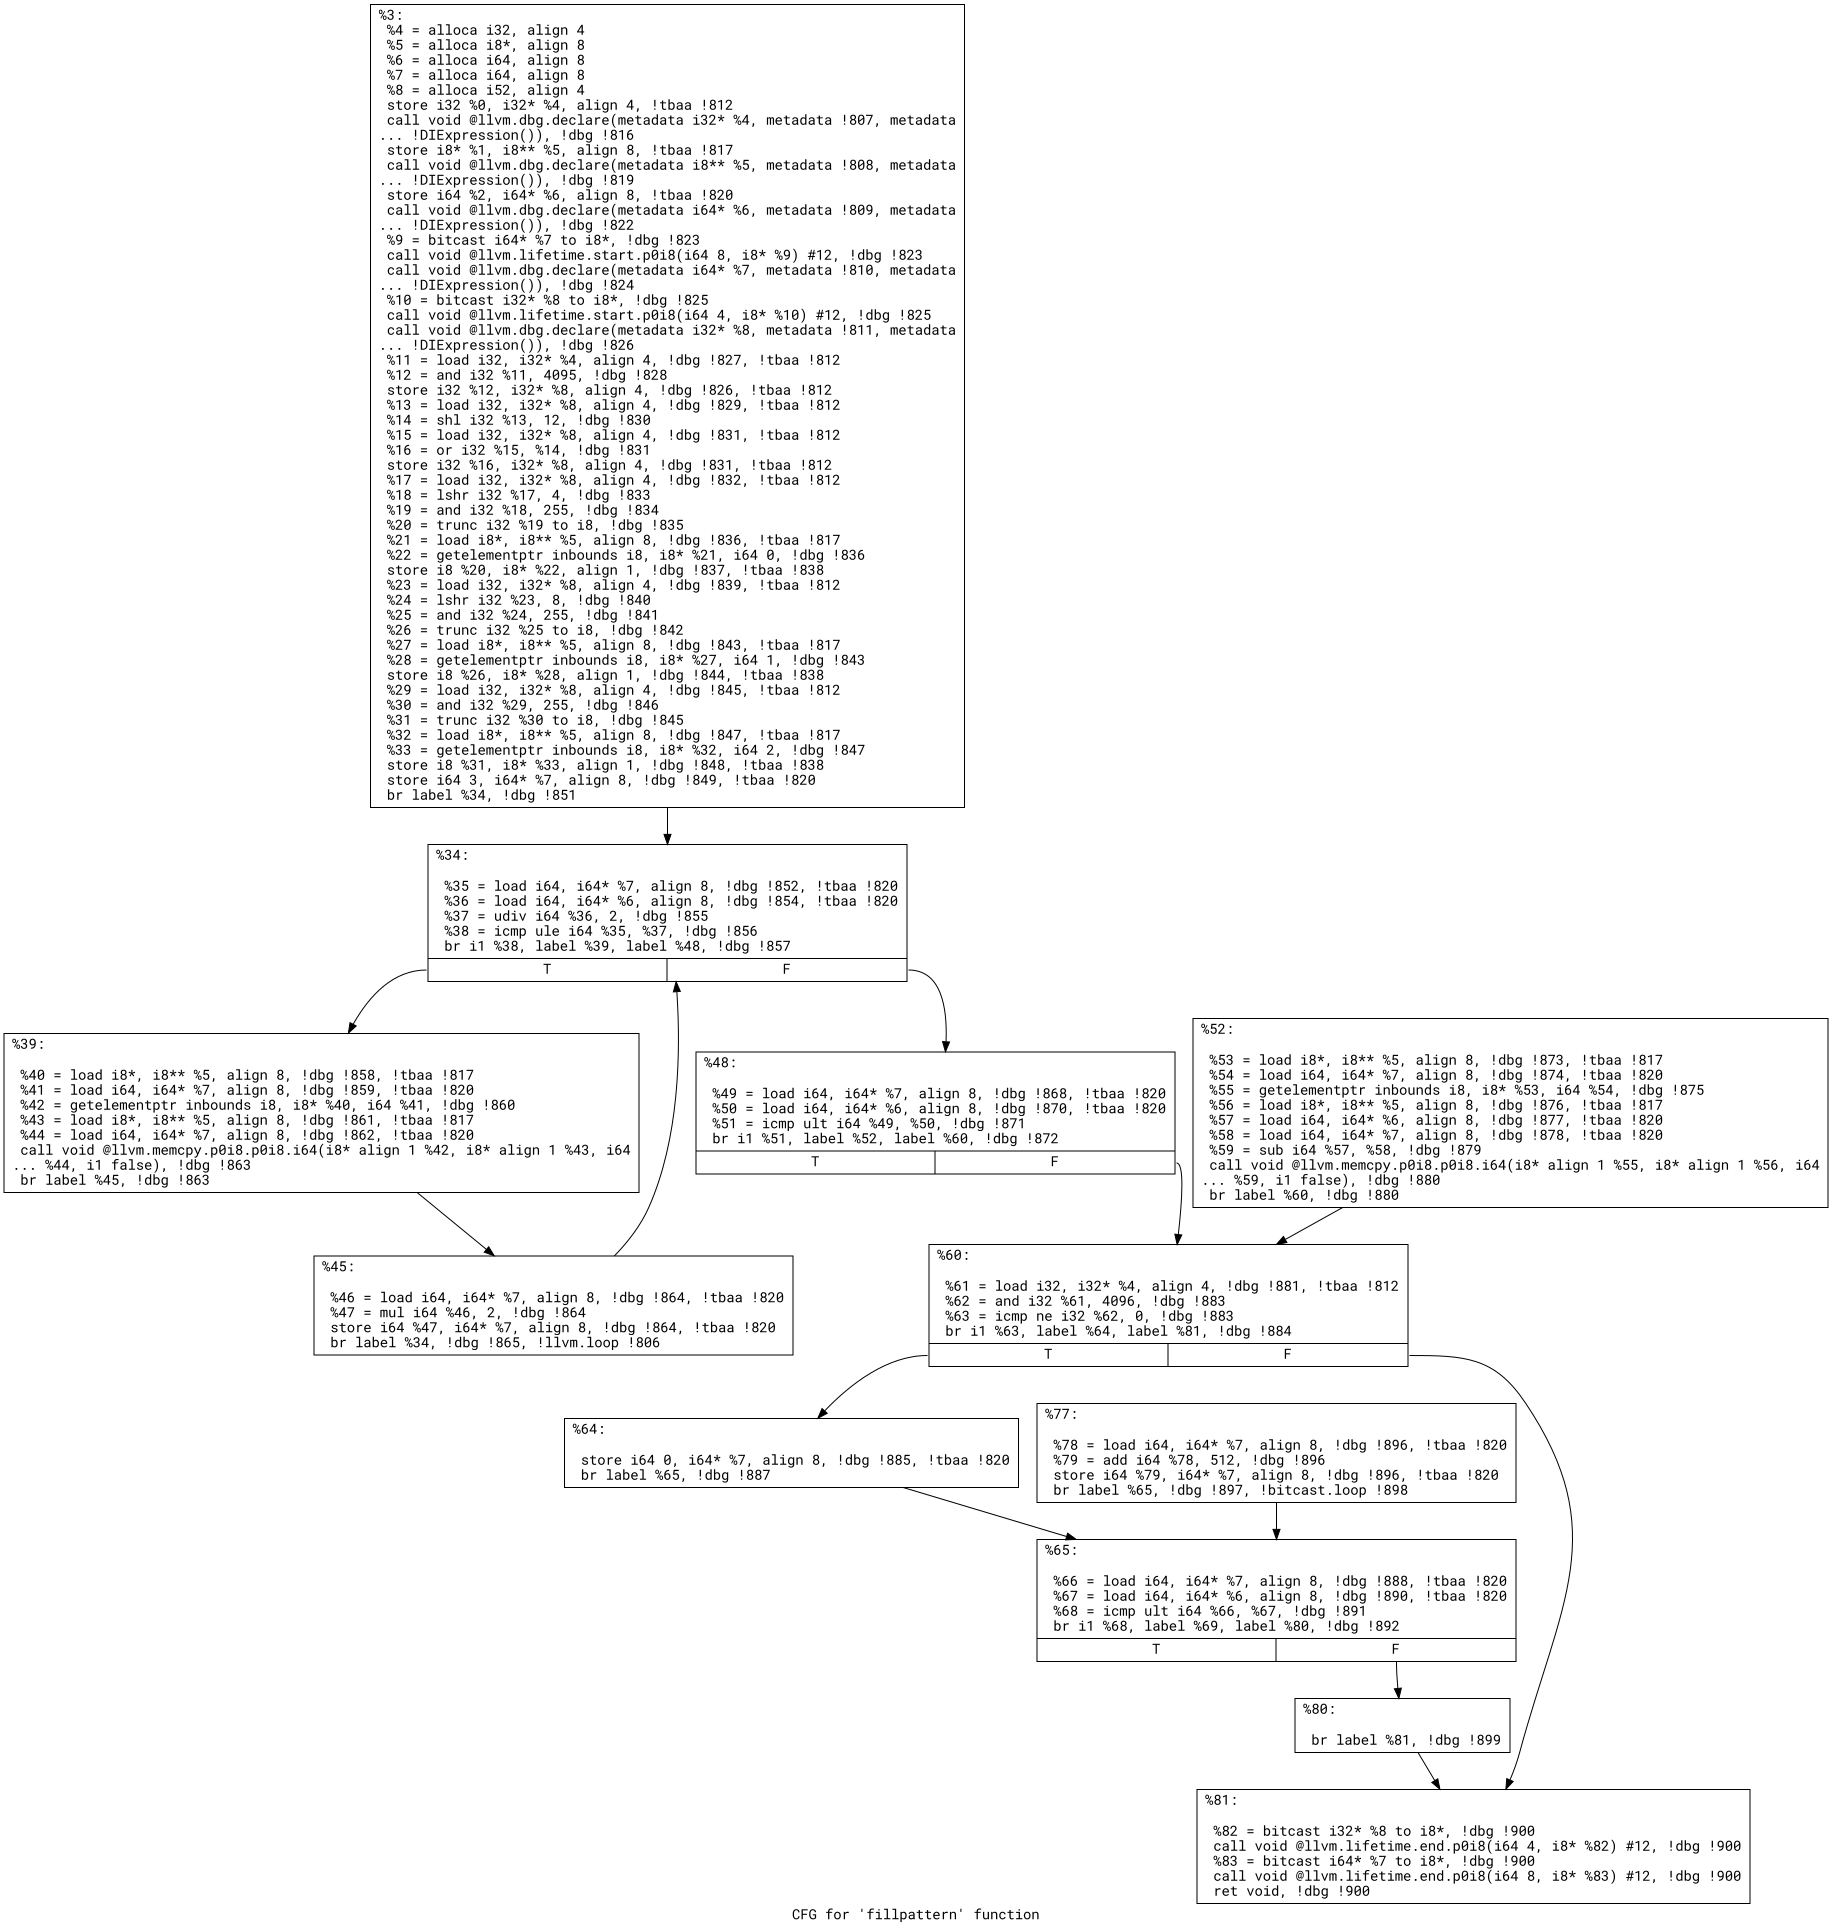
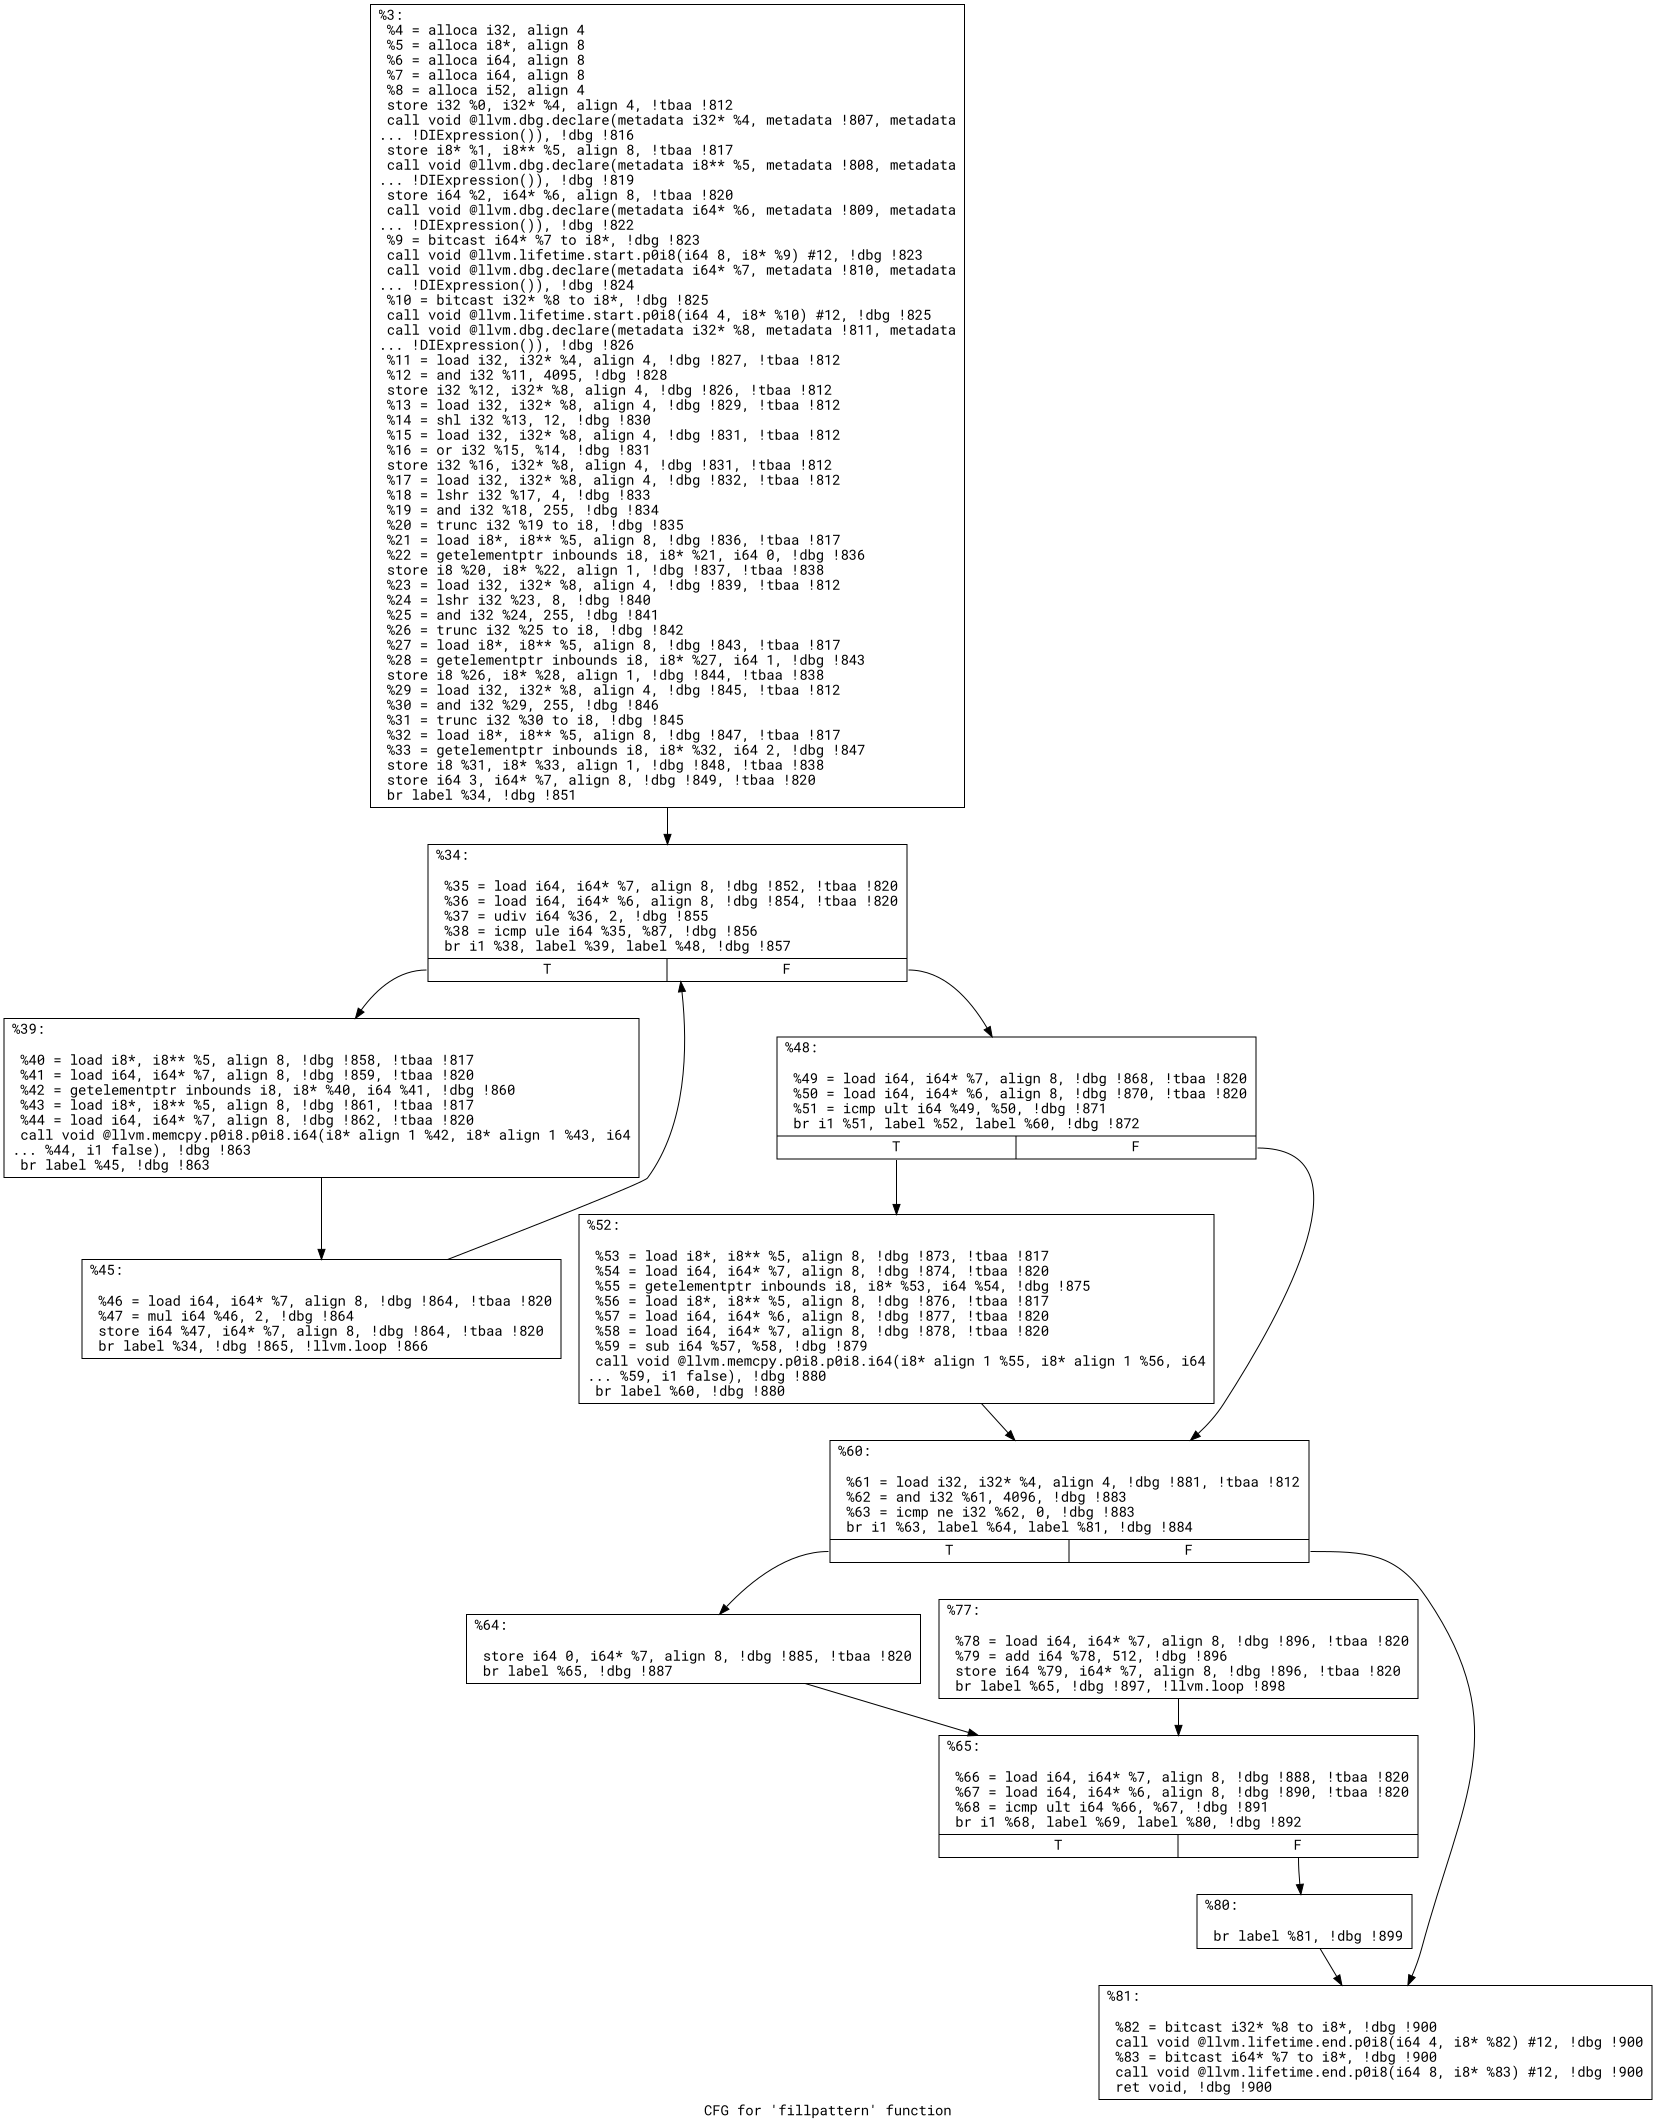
  digraph {
    fontname="Roboto Mono"
    label="CFG for 'fillpattern' function"
    node [fontname="Roboto Mono" shape=record]
    edge [fontname="Roboto Mono"]
    n1 [label="{%3:\l  %4 = alloca i32, align 4\l  %5 = alloca i8*, align 8\l  %6 = alloca i64, align 8\l  %7 = alloca i64, align 8\l  %8 = alloca i52, align 4\l  store i32 %0, i32* %4, align 4, !tbaa !812\l  call void @llvm.dbg.declare(metadata i32* %4, metadata !807, metadata\l... !DIExpression()), !dbg !816\l  store i8* %1, i8** %5, align 8, !tbaa !817\l  call void @llvm.dbg.declare(metadata i8** %5, metadata !808, metadata\l... !DIExpression()), !dbg !819\l  store i64 %2, i64* %6, align 8, !tbaa !820\l  call void @llvm.dbg.declare(metadata i64* %6, metadata !809, metadata\l... !DIExpression()), !dbg !822\l  %9 = bitcast i64* %7 to i8*, !dbg !823\l  call void @llvm.lifetime.start.p0i8(i64 8, i8* %9) #12, !dbg !823\l  call void @llvm.dbg.declare(metadata i64* %7, metadata !810, metadata\l... !DIExpression()), !dbg !824\l  %10 = bitcast i32* %8 to i8*, !dbg !825\l  call void @llvm.lifetime.start.p0i8(i64 4, i8* %10) #12, !dbg !825\l  call void @llvm.dbg.declare(metadata i32* %8, metadata !811, metadata\l... !DIExpression()), !dbg !826\l  %11 = load i32, i32* %4, align 4, !dbg !827, !tbaa !812\l  %12 = and i32 %11, 4095, !dbg !828\l  store i32 %12, i32* %8, align 4, !dbg !826, !tbaa !812\l  %13 = load i32, i32* %8, align 4, !dbg !829, !tbaa !812\l  %14 = shl i32 %13, 12, !dbg !830\l  %15 = load i32, i32* %8, align 4, !dbg !831, !tbaa !812\l  %16 = or i32 %15, %14, !dbg !831\l  store i32 %16, i32* %8, align 4, !dbg !831, !tbaa !812\l  %17 = load i32, i32* %8, align 4, !dbg !832, !tbaa !812\l  %18 = lshr i32 %17, 4, !dbg !833\l  %19 = and i32 %18, 255, !dbg !834\l  %20 = trunc i32 %19 to i8, !dbg !835\l  %21 = load i8*, i8** %5, align 8, !dbg !836, !tbaa !817\l  %22 = getelementptr inbounds i8, i8* %21, i64 0, !dbg !836\l  store i8 %20, i8* %22, align 1, !dbg !837, !tbaa !838\l  %23 = load i32, i32* %8, align 4, !dbg !839, !tbaa !812\l  %24 = lshr i32 %23, 8, !dbg !840\l  %25 = and i32 %24, 255, !dbg !841\l  %26 = trunc i32 %25 to i8, !dbg !842\l  %27 = load i8*, i8** %5, align 8, !dbg !843, !tbaa !817\l  %28 = getelementptr inbounds i8, i8* %27, i64 1, !dbg !843\l  store i8 %26, i8* %28, align 1, !dbg !844, !tbaa !838\l  %29 = load i32, i32* %8, align 4, !dbg !845, !tbaa !812\l  %30 = and i32 %29, 255, !dbg !846\l  %31 = trunc i32 %30 to i8, !dbg !845\l  %32 = load i8*, i8** %5, align 8, !dbg !847, !tbaa !817\l  %33 = getelementptr inbounds i8, i8* %32, i64 2, !dbg !847\l  store i8 %31, i8* %33, align 1, !dbg !848, !tbaa !838\l  store i64 3, i64* %7, align 8, !dbg !849, !tbaa !820\l  br label %34, !dbg !851\l}"]
-   n2 [label="{%34:\l\l  %35 = load i64, i64* %7, align 8, !dbg !852, !tbaa !820\l  %36 = load i64, i64* %6, align 8, !dbg !854, !tbaa !820\l  %37 = udiv i64 %36, 2, !dbg !855\l  %38 = icmp ule i64 %35, %37, !dbg !856\l  br i1 %38, label %39, label %48, !dbg !857\l|{<s0>T|<s1>F}}"]
+   n2 [label="{%34:\l\l  %35 = load i64, i64* %7, align 8, !dbg !852, !tbaa !820\l  %36 = load i64, i64* %6, align 8, !dbg !854, !tbaa !820\l  %37 = udiv i64 %36, 2, !dbg !855\l  %38 = icmp ule i64 %35, %87, !dbg !856\l  br i1 %38, label %39, label %48, !dbg !857\l|{<s0>T|<s1>F}}"]
    n3 [label="{%39:\l\l  %40 = load i8*, i8** %5, align 8, !dbg !858, !tbaa !817\l  %41 = load i64, i64* %7, align 8, !dbg !859, !tbaa !820\l  %42 = getelementptr inbounds i8, i8* %40, i64 %41, !dbg !860\l  %43 = load i8*, i8** %5, align 8, !dbg !861, !tbaa !817\l  %44 = load i64, i64* %7, align 8, !dbg !862, !tbaa !820\l  call void @llvm.memcpy.p0i8.p0i8.i64(i8* align 1 %42, i8* align 1 %43, i64\l... %44, i1 false), !dbg !863\l  br label %45, !dbg !863\l}"]
    n4 [label="{%48:\l\l  %49 = load i64, i64* %7, align 8, !dbg !868, !tbaa !820\l  %50 = load i64, i64* %6, align 8, !dbg !870, !tbaa !820\l  %51 = icmp ult i64 %49, %50, !dbg !871\l  br i1 %51, label %52, label %60, !dbg !872\l|{<s0>T|<s1>F}}"]
-   n5 [label="{%45:\l\l  %46 = load i64, i64* %7, align 8, !dbg !864, !tbaa !820\l  %47 = mul i64 %46, 2, !dbg !864\l  store i64 %47, i64* %7, align 8, !dbg !864, !tbaa !820\l  br label %34, !dbg !865, !llvm.loop !806\l}"]
+   n5 [label="{%45:\l\l  %46 = load i64, i64* %7, align 8, !dbg !864, !tbaa !820\l  %47 = mul i64 %46, 2, !dbg !864\l  store i64 %47, i64* %7, align 8, !dbg !864, !tbaa !820\l  br label %34, !dbg !865, !llvm.loop !866\l}"]
    n6 [label="{%52:\l\l  %53 = load i8*, i8** %5, align 8, !dbg !873, !tbaa !817\l  %54 = load i64, i64* %7, align 8, !dbg !874, !tbaa !820\l  %55 = getelementptr inbounds i8, i8* %53, i64 %54, !dbg !875\l  %56 = load i8*, i8** %5, align 8, !dbg !876, !tbaa !817\l  %57 = load i64, i64* %6, align 8, !dbg !877, !tbaa !820\l  %58 = load i64, i64* %7, align 8, !dbg !878, !tbaa !820\l  %59 = sub i64 %57, %58, !dbg !879\l  call void @llvm.memcpy.p0i8.p0i8.i64(i8* align 1 %55, i8* align 1 %56, i64\l... %59, i1 false), !dbg !880\l  br label %60, !dbg !880\l}"]
    n7 [label="{%60:\l\l  %61 = load i32, i32* %4, align 4, !dbg !881, !tbaa !812\l  %62 = and i32 %61, 4096, !dbg !883\l  %63 = icmp ne i32 %62, 0, !dbg !883\l  br i1 %63, label %64, label %81, !dbg !884\l|{<s0>T|<s1>F}}"]
    n8 [label="{%64:\l\l  store i64 0, i64* %7, align 8, !dbg !885, !tbaa !820\l  br label %65, !dbg !887\l}"]
    n9 [label="{%81:\l\l  %82 = bitcast i32* %8 to i8*, !dbg !900\l  call void @llvm.lifetime.end.p0i8(i64 4, i8* %82) #12, !dbg !900\l  %83 = bitcast i64* %7 to i8*, !dbg !900\l  call void @llvm.lifetime.end.p0i8(i64 8, i8* %83) #12, !dbg !900\l  ret void, !dbg !900\l}"]
    n10 [label="{%65:\l\l  %66 = load i64, i64* %7, align 8, !dbg !888, !tbaa !820\l  %67 = load i64, i64* %6, align 8, !dbg !890, !tbaa !820\l  %68 = icmp ult i64 %66, %67, !dbg !891\l  br i1 %68, label %69, label %80, !dbg !892\l|{<s0>T|<s1>F}}"]
    n11 [label="{%80:\l\l  br label %81, !dbg !899\l}"]
-   n12 [label="{%77:\l\l  %78 = load i64, i64* %7, align 8, !dbg !896, !tbaa !820\l  %79 = add i64 %78, 512, !dbg !896\l  store i64 %79, i64* %7, align 8, !dbg !896, !tbaa !820\l  br label %65, !dbg !897, !bitcast.loop !898\l}"]
+   n12 [label="{%77:\l\l  %78 = load i64, i64* %7, align 8, !dbg !896, !tbaa !820\l  %79 = add i64 %78, 512, !dbg !896\l  store i64 %79, i64* %7, align 8, !dbg !896, !tbaa !820\l  br label %65, !dbg !897, !llvm.loop !898\l}"]
    n1 -> n2
    n2 -> n3 [tailport=s0]
    n2 -> n4 [tailport=s1]
    n3 -> n5
+   n4 -> n6 [tailport=s0]
    n4 -> n7 [tailport=s1]
    n5 -> n2
    n6 -> n7
    n7 -> n8 [tailport=s0]
    n7 -> n9 [tailport=s1]
    n8 -> n10
    n10 -> n11 [tailport=s1]
    n11 -> n9
    n12 -> n10
  }
